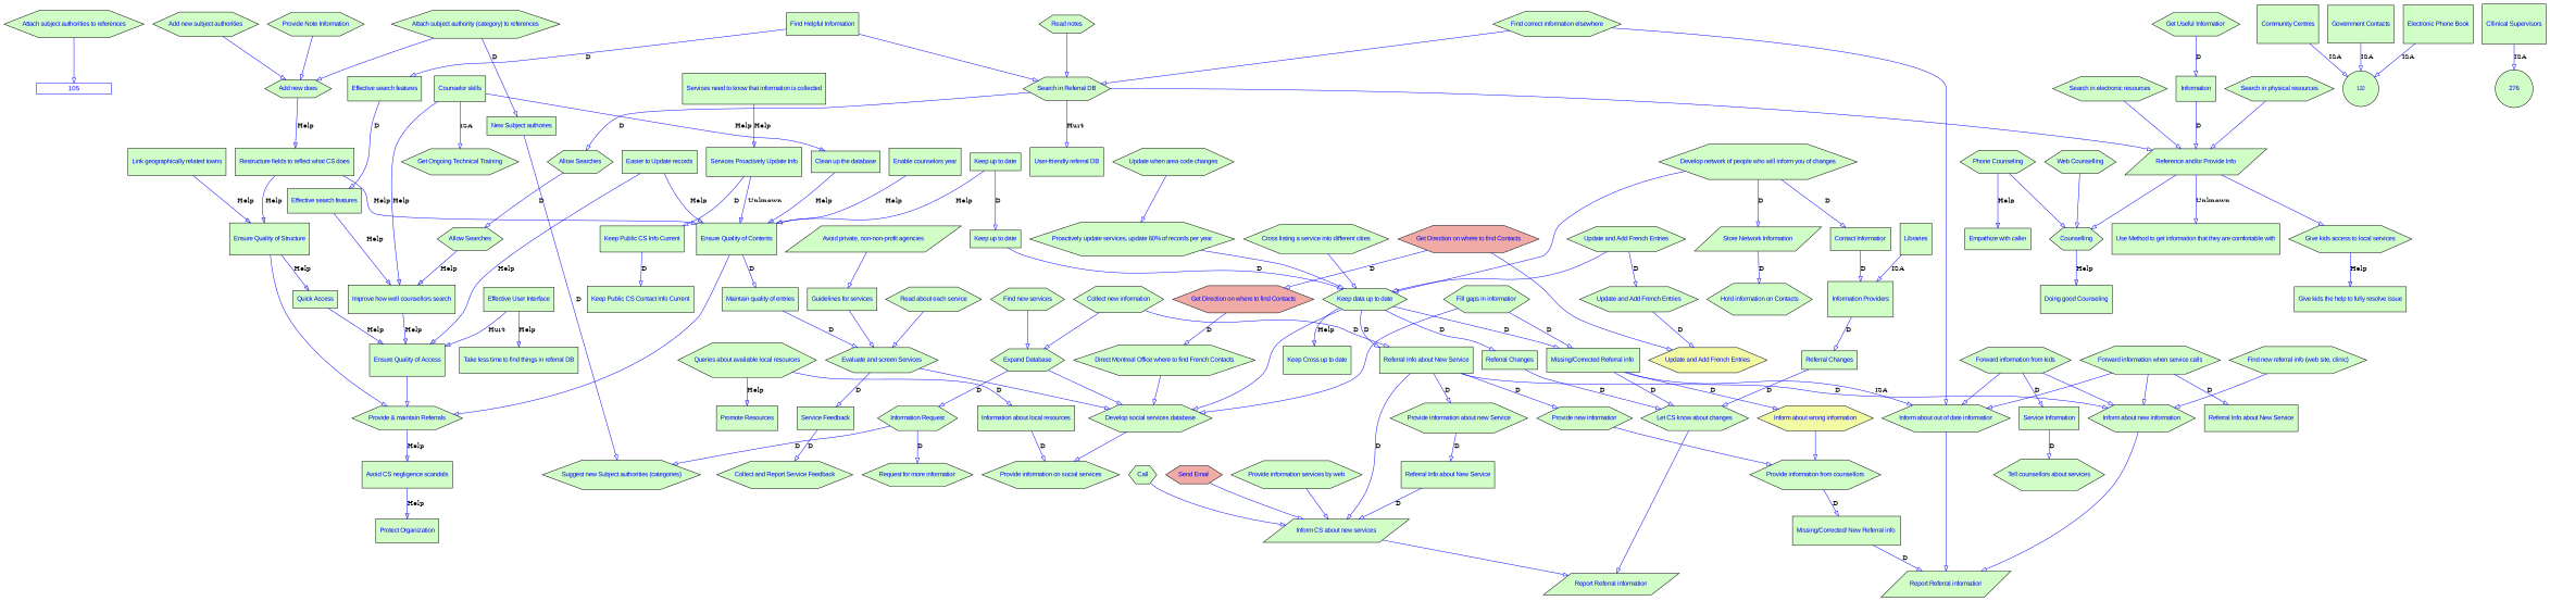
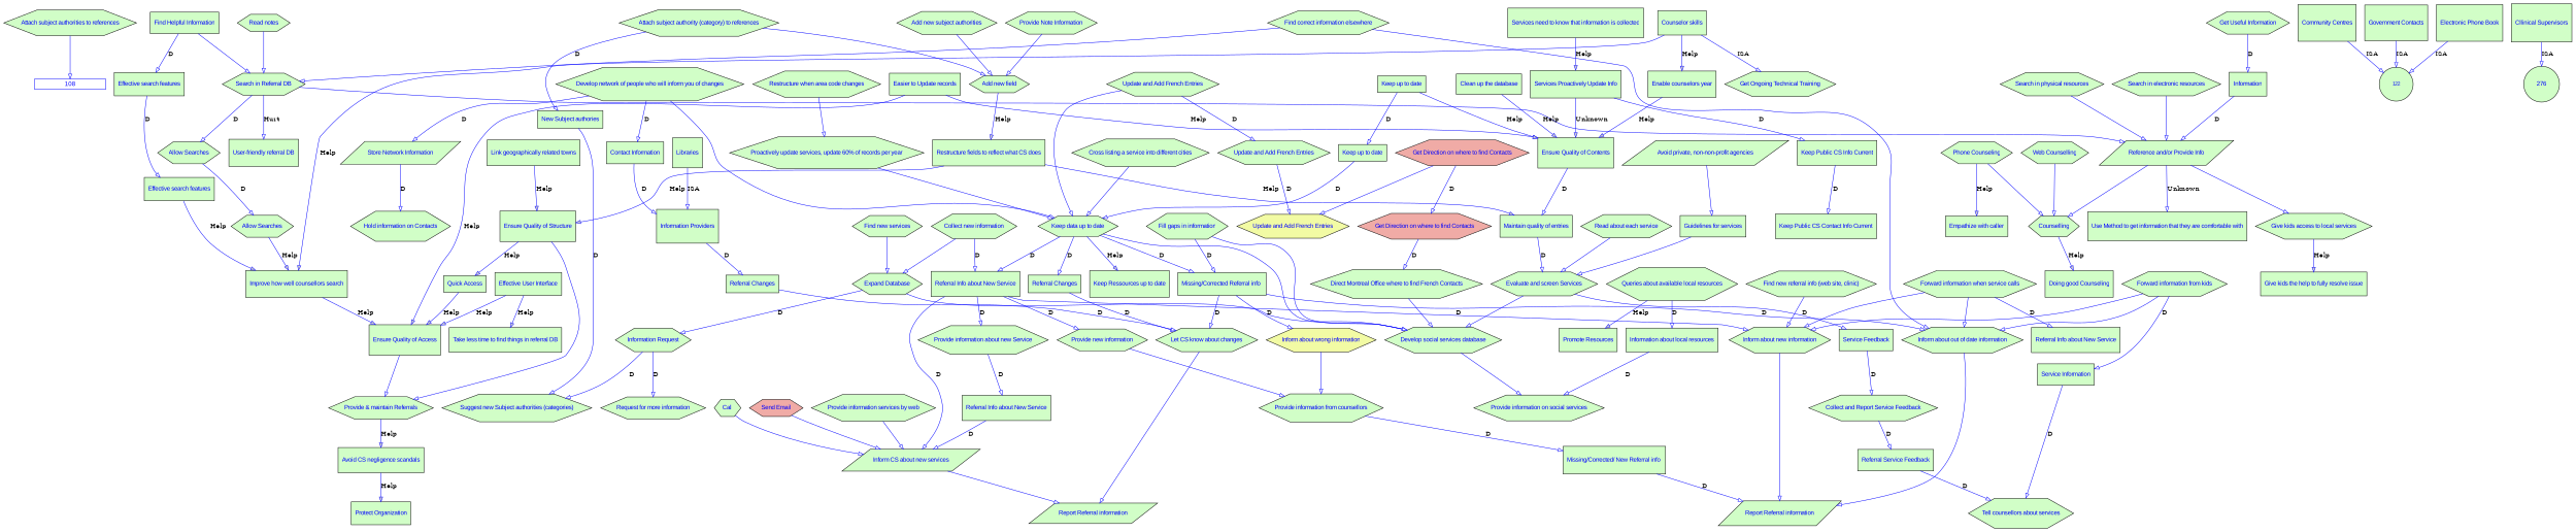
  digraph {
    node [color="#000000" fillcolor="#D1FEC7" fontcolor="#0000FF" fontname=Arial fontsize=12 shape=polygon style=filled]
    edge [color="#0000FF" fillcolor="#FFFFFF"]
-   105 [color="#0000FF" fillcolor="#FFFFFF" fontsize=13 height=0 shape=box width=2.06827270601324]
+   105 [color="#0000FF" fillcolor="#FFFFFF" fontsize=13 height=0 shape=box width=2.06827270601324 label=108]
    n2 [height=0.662674087685118 label="Effective User Interface" shape=box width=1.10236220472441]
    n3 [height=0.718657668871754 label="Take less time to find things in referral DB" shape=box width=1.19549121811446]
    n4 [height=0.893426671789758 label="Ensure Quality of Access" shape=box width=1.48622047244095]
    n5 [height=0.652515723270442 label="Provide & maintain Referrals" sides=6 width=1.27645177165355]
    n6 [height=0.643700787401573 label="Web Counselling" sides=6 width=1.00578248031496]
    n7 [height=0.609564719517387 label=Counselling sides=6 width=1.09621062992126]
    n8 [height=0.77464125005839 label="Doing good Counseling" shape=box width=1.28862023150452]
    n9 [height=0.596587926509186 label="Keep data up to date" sides=6 width=0.932168635170603]
-   n10 [height=0.77464125005839 label="Keep Cross up to date" shape=box width=1.28862023150452]
+   n10 [height=0.77464125005839 label="Keep Ressources up to date" shape=box width=1.28862023150452]
    n11 [height=0.517578125 label="Referral Changes" shape=box width=0.828125]
    n12 [height=0.664370078740155 label="Missing/Corrected Referral info " shape=box width=1.06299212598425]
    n13 [height=0.729986876640422 label="Referral Info about New Service" shape=box width=1.16797900262468]
    n14 [height=0.755905511811023 label="Develop social services database" sides=6 width=1.18110236220472]
    n15 [height=0.680314960629921 label="Let CS know about changes" sides=6 width=1.06299212598425]
    n16 [height=0.755905511811023 label="Inform about out of date information" sides=6 width=1.18110236220472]
    n17 [fillcolor="#F2FBA4" height=0.696850393700789 label="Inform about wrong information" sides=6 width=1.08882874015748]
    n18 [height=0.755905511811023 label="Inform about new information" sides=6 width=1.18110236220472]
    n19 [height=0.633959216636386 label="Inform CS about new services" shape=parallelogram width=1.03018372703412]
    n20 [height=0.643700787401576 label="Provide new information" sides=6 width=1.00578248031496]
    n21 [height=0.831496062992125 label="Provide information about new Service" sides=6 width=1.2992125984252]
    n22 [height=0.755905511811026 label="Provide information on social services" sides=6 width=1.18110236220473]
    n23 [height=0.636220472440945 label="Search in Referral DB" sides=6 width=0.994094488188977]
    n24 [height=0.78740157480315 label="User-friendly referral DB" shape=box width=1.30984710604215]
    n25 [height=0.643700787401575 label="Allow Searches" sides=6 width=1.00578248031496]
    n26 [height=0.726832222895218 label="Reference and/or Provide Info" shape=parallelogram width=1.18110236220473]
    n27 [height=0.643700787401575 label="Allow Searches" sides=6 width=1.00578248031496]
    n28 [height=0.852009541309434 label="Use Method to get information that they are comfortable with" shape=box width=1.41732283464567]
    n29 [height=0.755905511811023 label="Give kids access to local services" sides=6 width=1.18110236220472]
    n30 [height=0.643700787401573 label="Phone Counseling" sides=6 width=1.00578248031496]
    n31 [height=0.591673292575996 label="Empathize with caller" shape=box width=0.984251968503934]
    n32 [height=0.490638069621911 label="Keep up to date" shape=box width=0.816179286622626]
    n33 [height=0.786562586173298 label="Improve how well counsellors search" shape=box width=1.30845144356956]
    n34 [height=0.965879265091862 label="Develop network of people who will inform you of changes" sides=6 width=1.50918635170603]
    n35 [height=0.670300827781145 label="Store Network Information" shape=parallelogram width=1.08923884514436]
    n36 [height=0.635662729658792 label="Contact Information" shape=box width=1.01706036745407]
    n37 [height=0.87795275590551 label="Hold information on Contacts" sides=6 width=1.37180118110236]
    n38 [height=0.984251968503939 label="Information Providers" shape=box width=0.984251968503939]
    n39 [height=0.600948919846557 label="Report Referral information" shape=parallelogram width=0.976541994750653]
    n40 [height=1.07185039370079 label="Community Centres" shape=box width=1.07185039370079]
    122 [fontsize=10 height=0.984251968503939 shape=circle width=0.984251968503939]
    n42 [height=1.04440288713911 label="Government Contacts" shape=box width=1.04440288713911]
    n43 [height=0.875 label=Libraries shape=box width=0.875]
    n44 [height=0.517578125 label="Referral Changes" shape=box width=0.828125]
    n45 [height=0.726832222895218 label="Report Referral information" shape=parallelogram width=1.18110236220473]
    n46 [height=0.816764304461942 label="Provide information from counsellors" sides=6 width=1.27619422572178]
    n47 [height=0.928346456692914 label="Proactively update services, update 60% of records per year" sides=6 width=1.45054133858268]
    n48 [height=0.729986876640422 label="Referral Info about New Service" shape=box width=1.16797900262468]
    n49 [height=0.728904986876642 label="Collect new information" sides=6 width=1.13891404199475]
    n50 [height=0.625984251968504 label="Expand Database" sides=6 width=0.978100393700787]
    n51 [height=0.680314960629923 label="Information Request" sides=6 width=1.06299212598426]
    n52 [height=0.643700787401576 label="Request for more information" sides=6 width=1.00578248031496]
    n53 [height=0.8 label="Suggest new Subject authorities (categories)" sides=6 width=1.25]
    n54 [height=0.696850393700787 label="Evaluate and screen Services" sides=6 width=1.08882874015748]
    n55 [height=0.627460629921259 label="Service Feedback" shape=box width=1.00393700787402]
    n56 [height=0.751706036745406 label="Collect and Report Service Feedback" sides=6 width=1.1745406824147]
    n57 [height=0.705511811023624 label="Forward information from kids" sides=6 width=1.10236220472441]
    n58 [height=0.627460629921259 label="Service Information" shape=box width=1.00393700787402]
    n59 [height=0.873490813648294 label="Tell counsellors about services" sides=6 width=1.36482939632546]
    n60 [fillcolor="#F0ABA6" height=0.755905511811018 label="Get Direction on where to find Contacts" sides=6 width=1.18110236220472]
    n61 [fillcolor="#F0ABA6" height=0.755905511811018 label="Get Direction on where to find Contacts" sides=6 width=1.18110236220472]
    n62 [fillcolor="#F2FBA4" height=0.696850393700787 label="Update and Add French Entries" sides=6 width=1.08882874015748]
    n63 [height=0.844094488188977 label="Direct Montreal Office where to find French Contacts" sides=6 width=1.31889763779528]
    n64 [height=0.680314960629922 label="Read about each service" sides=6 width=1.06299212598425]
    n65 [height=0.6405286370745 label="Maintain quality of entries" shape=box width=1.06552311864363]
    n66 [height=0.625984251968505 label="Find new services" sides=6 width=0.978100393700789]
    n67 [height=0.807086614173228 label="Missing/Corrected/ New Referral info " shape=box width=1.29133858267717]
    n68 [height=0.693077427821524 label="Information about local resources" shape=box width=1.10892388451444]
    n69 [height=0.5 label="Read notes" sides=6 width=0.78125]
    n70 [height=0.751968503937007 label="Attach subject authorities to references" sides=6 width=1.17495078740157]
    n71 [height=0.80236220472441 label="Cross listing a service into different cities" sides=6 width=1.25369094488189]
    n72 [height=0.696850393700787 label="Update and Add French Entries" sides=6 width=1.08882874015748]
    n73 [height=0.696850393700787 label="Update and Add French Entries" sides=6 width=1.08882874015748]
    n74 [height=0.751968503937007 label="Fill gaps in information" sides=6 width=1.17495078740157]
    n75 [height=0.953543307086613 label="Queries about available local resources" sides=6 width=1.48991141732283]
    n76 [height=0.67450755353664 label="Promote Resources" shape=box width=1.12204724409449]
    n77 [height=0.679973523246231 label="Effective search features" shape=box width=1.13113991654389]
    n78 [height=0.893426671789758 label="Ensure Quality of Contents" shape=box width=1.48622047244095]
    n79 [height=0.733674882794237 label="Avoid CS negligence scandals" shape=box width=1.22047244094488]
    n80 [height=0.490638069621911 label="Keep up to date" shape=box width=0.816179286622626]
    n81 [height=0.696850393700787 label="Find correct information elsewhere" sides=6 width=1.08882874015748]
    n82 [height=0.7748031496063 label="Forward information when service calls" sides=6 width=1.21062992125984]
    n83 [height=0.729986876640422 label="Referral Info about New Service" shape=box width=1.16797900262468]
    n84 [height=1.07185039370079 label="Electronic Phone Book" shape=box width=1.07185039370079]
-   n85 [height=0.764304461942257 label="Update when area code changes" sides=6 width=1.19422572178478]
+   n85 [height=0.764304461942257 label="Restructure when area code changes" sides=6 width=1.19422572178478]
    n86 [height=0.5 label=Call sides=6 width=0.78125]
    n87 [fillcolor="#F0ABA6" height=0.5 label="Send Email" sides=6 width=0.78125]
    n88 [height=0.717896928325546 label="Keep Public CS Info Current" shape=box width=1.19422572178478]
    n89 [height=0.717896928325546 label="Keep Public CS Contact Info Current" shape=box width=1.19422572178478]
    n90 [height=0.859898518543778 label="Services need to know that information is collected" shape=box width=1.43044619422571]
    n91 [height=0.800731189286191 label="Services Proactively Update Info" shape=box width=1.33202099737534]
+   n92 [height=0.627460629921259 label="Referral Service Feedback" shape=box width=1.00393700787402]
    n93 [height=0.619258530183728 label="Guidelines for services" shape=box width=0.990813648293965]
    n94 [height=0.726832222895218 label="Avoid private, non-non-profit agencies" shape=parallelogram width=1.18110236220473]
    n95 [height=0.698174485239669 label="Give kids the help to fully resolve issue" shape=box width=1.16141732283463]
    n96 [height=0.646719160104987 label="Get Useful Information" sides=6 width=1.01049868766404]
    n97 [height=0.688976377952755 label=Information shape=box width=1.10236220472441]
    n98 [height=1.10679133858268 label="Cllinical Supervisors" shape=box width=1.10679133858268]
    276 [height=1.04560367454069 shape=circle width=1.04560367454069]
    n100 [height=0.627173690130558 label="Find Helpful Information" shape=box width=1.04330708661417]
    n101 [height=0.679973523246231 label="Effective search features" shape=box width=1.13113991654389]
    n102 [height=0.710007951091201 label="Counselor skills" shape=box width=1.18110236220473]
    n103 [height=0.718110236220471 label="Get Ongoing Technical Training" sides=6 width=1.12204724409449]
    n104 [height=0.769175280348801 label="Enable counselors year" shape=box width=1.27952755905513]
    n105 [height=0.517578125 label="New Subject authories" shape=box width=0.828125]
    n106 [height=0.7748031496063 label="Attach subject authority (category) to references" sides=6 width=1.21062992125984]
-   n107 [height=0.5 label="Add new does" sides=6 width=0.78125]
+   n107 [height=0.5 label="Add new field" sides=6 width=0.78125]
    n108 [height=0.763258547423041 label="Restructure fields to reflect what CS does" shape=box width=1.26968503937008]
    n109 [height=0.893426671789758 label="Ensure Quality of Structure" shape=box width=1.48622047244095]
    n110 [height=0.655118110236222 label="Provide Note Information" sides=6 width=1.0236220472441]
    n111 [height=0.745508348645756 label="Link geographically related towns" shape=box width=1.24015748031496]
    n112 [height=0.490638069621911 label="Quick Access" shape=box width=0.816179286622626]
    n113 [height=0.639007155982079 label="Easier to Update records" shape=box width=1.06299212598426]
    n114 [height=0.667716535433071 label="Add new subject authorities" sides=6 width=1.04330708661417]
    n115 [height=0.781102362204726 label="Provide information services by web" sides=6 width=1.22047244094488]
    n116 [height=0.680314960629921 label="Search in physical resources" sides=6 width=1.06299212598425]
    n117 [height=0.680314960629921 label="Search in electronic resources" sides=6 width=1.06299212598425]
    n118 [height=0.751968503937008 label="Find new referral info (web site, clinic)" sides=6 width=1.17495078740157]
    n119 [height=0.662674087685117 label="Protect Organization" shape=box width=1.10236220472441]
    n120 [height=0.591673292575999 label="Clean up the database" shape=box width=0.984251968503939]
    subgraph sub_1 {
      105
    }
    n2 -> n3 [fillcolor="#CDCDCD" label=Help]
-   n2 -> n4 [fillcolor="#CDCDCD" label=Hurt]
+   n2 -> n4 [fillcolor="#CDCDCD" label=Help]
    n4 -> n5
    n5 -> n79 [fillcolor="#CDCDCD" label=Help]
    n6 -> n7
    n7 -> n8 [fillcolor="#CDCDCD" label=Help]
    n9 -> n10 [fillcolor="#CDCDCD" label=Help]
    n9 -> n11 [label=D]
    n9 -> n12 [label=D]
    n9 -> n13 [label=D]
    n9 -> n14
    n11 -> n15 [label=D]
    n12 -> n15 [label=D]
-   n12 -> n16 [label=ISA]
+   n12 -> n16 [label=D]
    n12 -> n17 [label=D]
    n13 -> n18 [label=D]
    n13 -> n19 [label=D]
    n13 -> n20 [label=D]
    n13 -> n21 [label=D]
    n14 -> n22
    n15 -> n39
    n16 -> n45
    n17 -> n46
    n18 -> n45
    n19 -> n39
    n20 -> n46
    n21 -> n48 [label=D]
    n23 -> n24 [label=Hurt]
    n23 -> n25 [label=D]
    n23 -> n26
    n25 -> n27 [label=D]
    n26 -> n7
    n26 -> n28 [label=Unknown]
    n26 -> n29
    n27 -> n33 [fillcolor="#CDCDCD" label=Help]
    n29 -> n95 [fillcolor="#CDCDCD" label=Help]
    n30 -> n7
    n30 -> n31 [fillcolor="#CDCDCD" label=Help]
    n32 -> n9 [label=D]
    n33 -> n4 [fillcolor="#CDCDCD" label=Help]
    n34 -> n9
    n34 -> n35 [label=D]
    n34 -> n36 [label=D]
    n35 -> n37 [label=D]
    n36 -> n38 [label=D]
    n38 -> n44 [label=D]
    n40 -> 122 [label=ISA]
    n42 -> 122 [label=ISA]
    n43 -> n38 [label=ISA]
    n44 -> n15 [label=D]
    n46 -> n67 [label=D]
    n47 -> n9
    n48 -> n19 [label=D]
    n49 -> n13 [label=D]
    n49 -> n50
    n50 -> n14
    n50 -> n51 [label=D]
    n51 -> n52 [label=D]
    n51 -> n53 [label=D]
    n54 -> n14
    n54 -> n55 [label=D]
    n55 -> n56 [label=D]
+   n56 -> n92 [label=D]
    n57 -> n16
    n57 -> n18
    n57 -> n58 [label=D]
    n58 -> n59 [label=D]
    n60 -> n61 [label=D]
    n60 -> n62
    n61 -> n63 [label=D]
    n63 -> n14
    n64 -> n54
    n65 -> n54 [label=D]
    n66 -> n50
    n67 -> n45 [label=D]
    n68 -> n22 [label=D]
    n69 -> n23
    n70 -> 105
    n71 -> n9
    n72 -> n9
    n72 -> n73 [label=D]
    n73 -> n62 [label=D]
    n74 -> n12 [label=D]
    n74 -> n14
    n75 -> n68 [label=D]
    n75 -> n76 [fillcolor="#CDCDCD" label=Help]
    n77 -> n33 [fillcolor="#CDCDCD" label=Help]
-   n78 -> n5
    n78 -> n65 [label=D]
    n79 -> n119 [fillcolor="#CDCDCD" label=Help]
    n80 -> n32 [label=D]
    n80 -> n78 [fillcolor="#CDCDCD" label=Help]
    n81 -> n16
    n81 -> n23
    n82 -> n16
    n82 -> n18
    n82 -> n83 [label=D]
    n84 -> 122 [label=ISA]
    n85 -> n47
    n86 -> n19
    n87 -> n19
    n88 -> n89 [label=D]
    n90 -> n91 [fillcolor="#CDCDCD" label=Help]
    n91 -> n78 [fillcolor="#CDCDCD" label=Unknown]
    n91 -> n88 [label=D]
+   n92 -> n59 [label=D]
    n93 -> n54
    n94 -> n93
    n96 -> n97 [label=D]
    n97 -> n26 [label=D]
    n98 -> 276 [label=ISA]
    n100 -> n23
    n100 -> n101 [label=D]
    n101 -> n77 [label=D]
    n102 -> n33 [fillcolor="#CDCDCD" label=Help]
    n102 -> n103 [label=ISA]
-   n102 -> n120 [fillcolor="#CDCDCD" label=Help]
+   n102 -> n104 [fillcolor="#CDCDCD" label=Help]
    n104 -> n78 [fillcolor="#CDCDCD" label=Help]
    n105 -> n53 [label=D]
    n106 -> n105 [label=D]
    n106 -> n107
    n107 -> n108 [fillcolor="#CDCDCD" label=Help]
-   n108 -> n78 [fillcolor="#CDCDCD" label=Help]
+   n108 -> n65 [fillcolor="#CDCDCD" label=Help]
    n108 -> n109 [fillcolor="#CDCDCD" label=Help]
    n109 -> n5
    n109 -> n112 [fillcolor="#CDCDCD" label=Help]
    n110 -> n107
    n111 -> n109 [fillcolor="#CDCDCD" label=Help]
    n112 -> n4 [fillcolor="#CDCDCD" label=Help]
    n113 -> n4 [fillcolor="#CDCDCD" label=Help]
    n113 -> n78 [fillcolor="#CDCDCD" label=Help]
    n114 -> n107
    n115 -> n19
    n116 -> n26
    n117 -> n26
    n118 -> n18
    n120 -> n78 [fillcolor="#CDCDCD" label=Help]
  }
